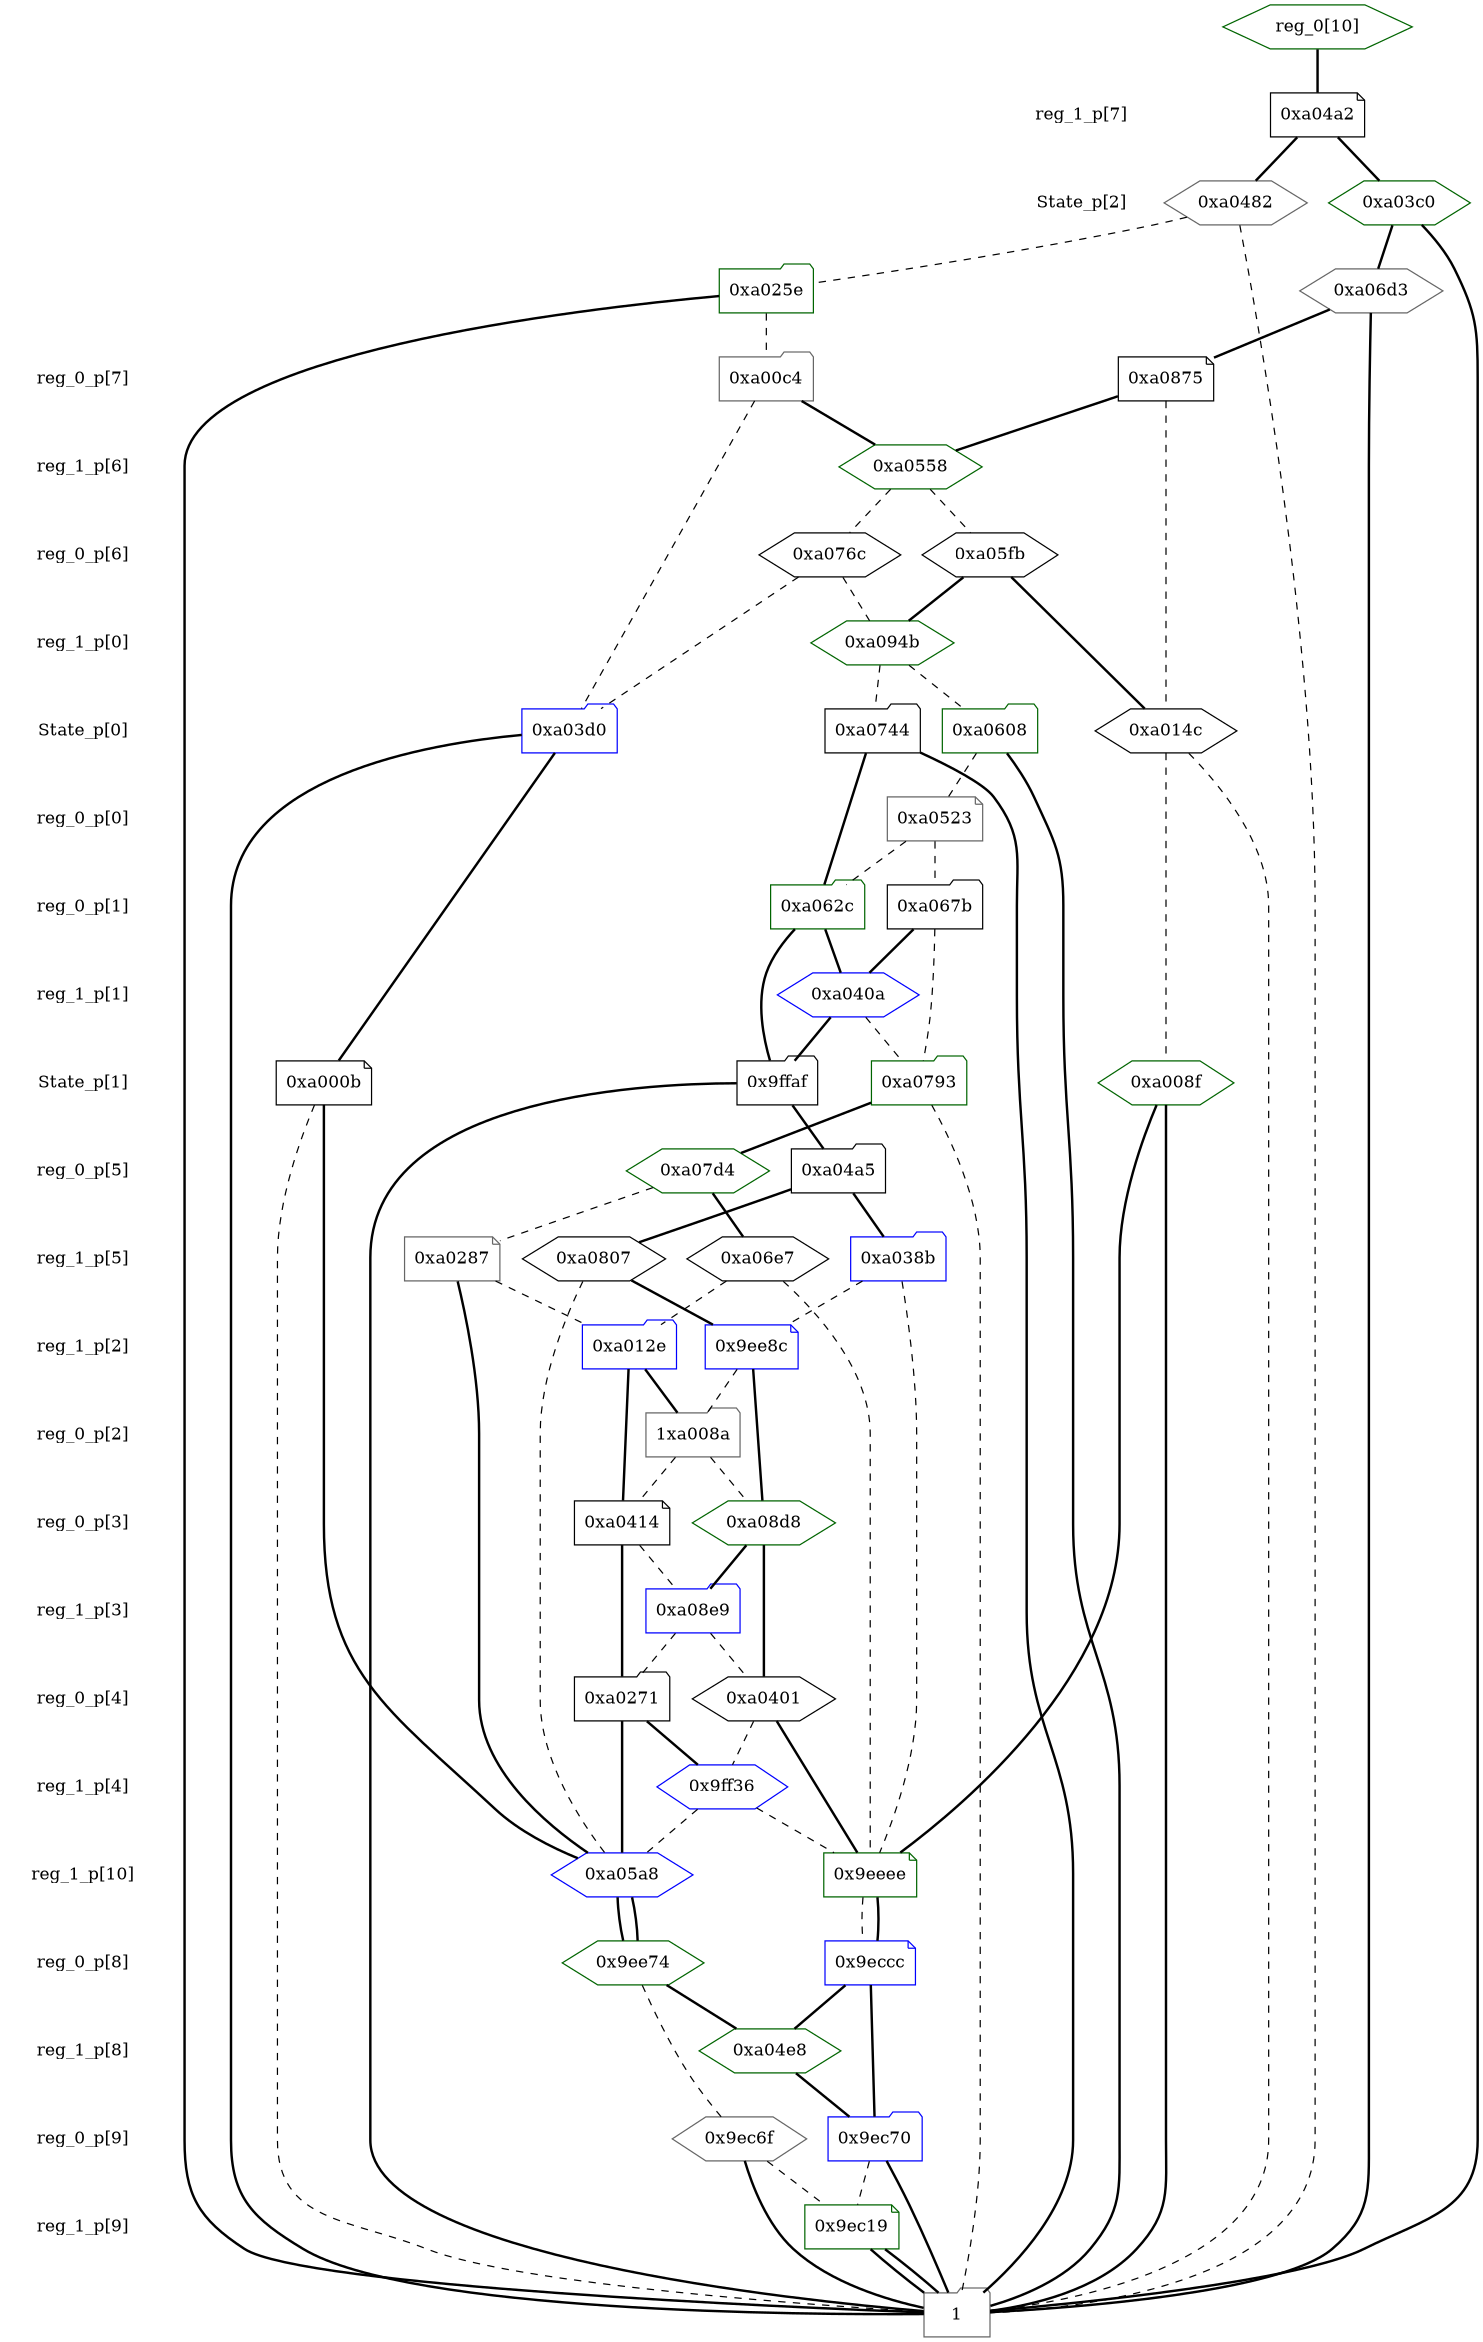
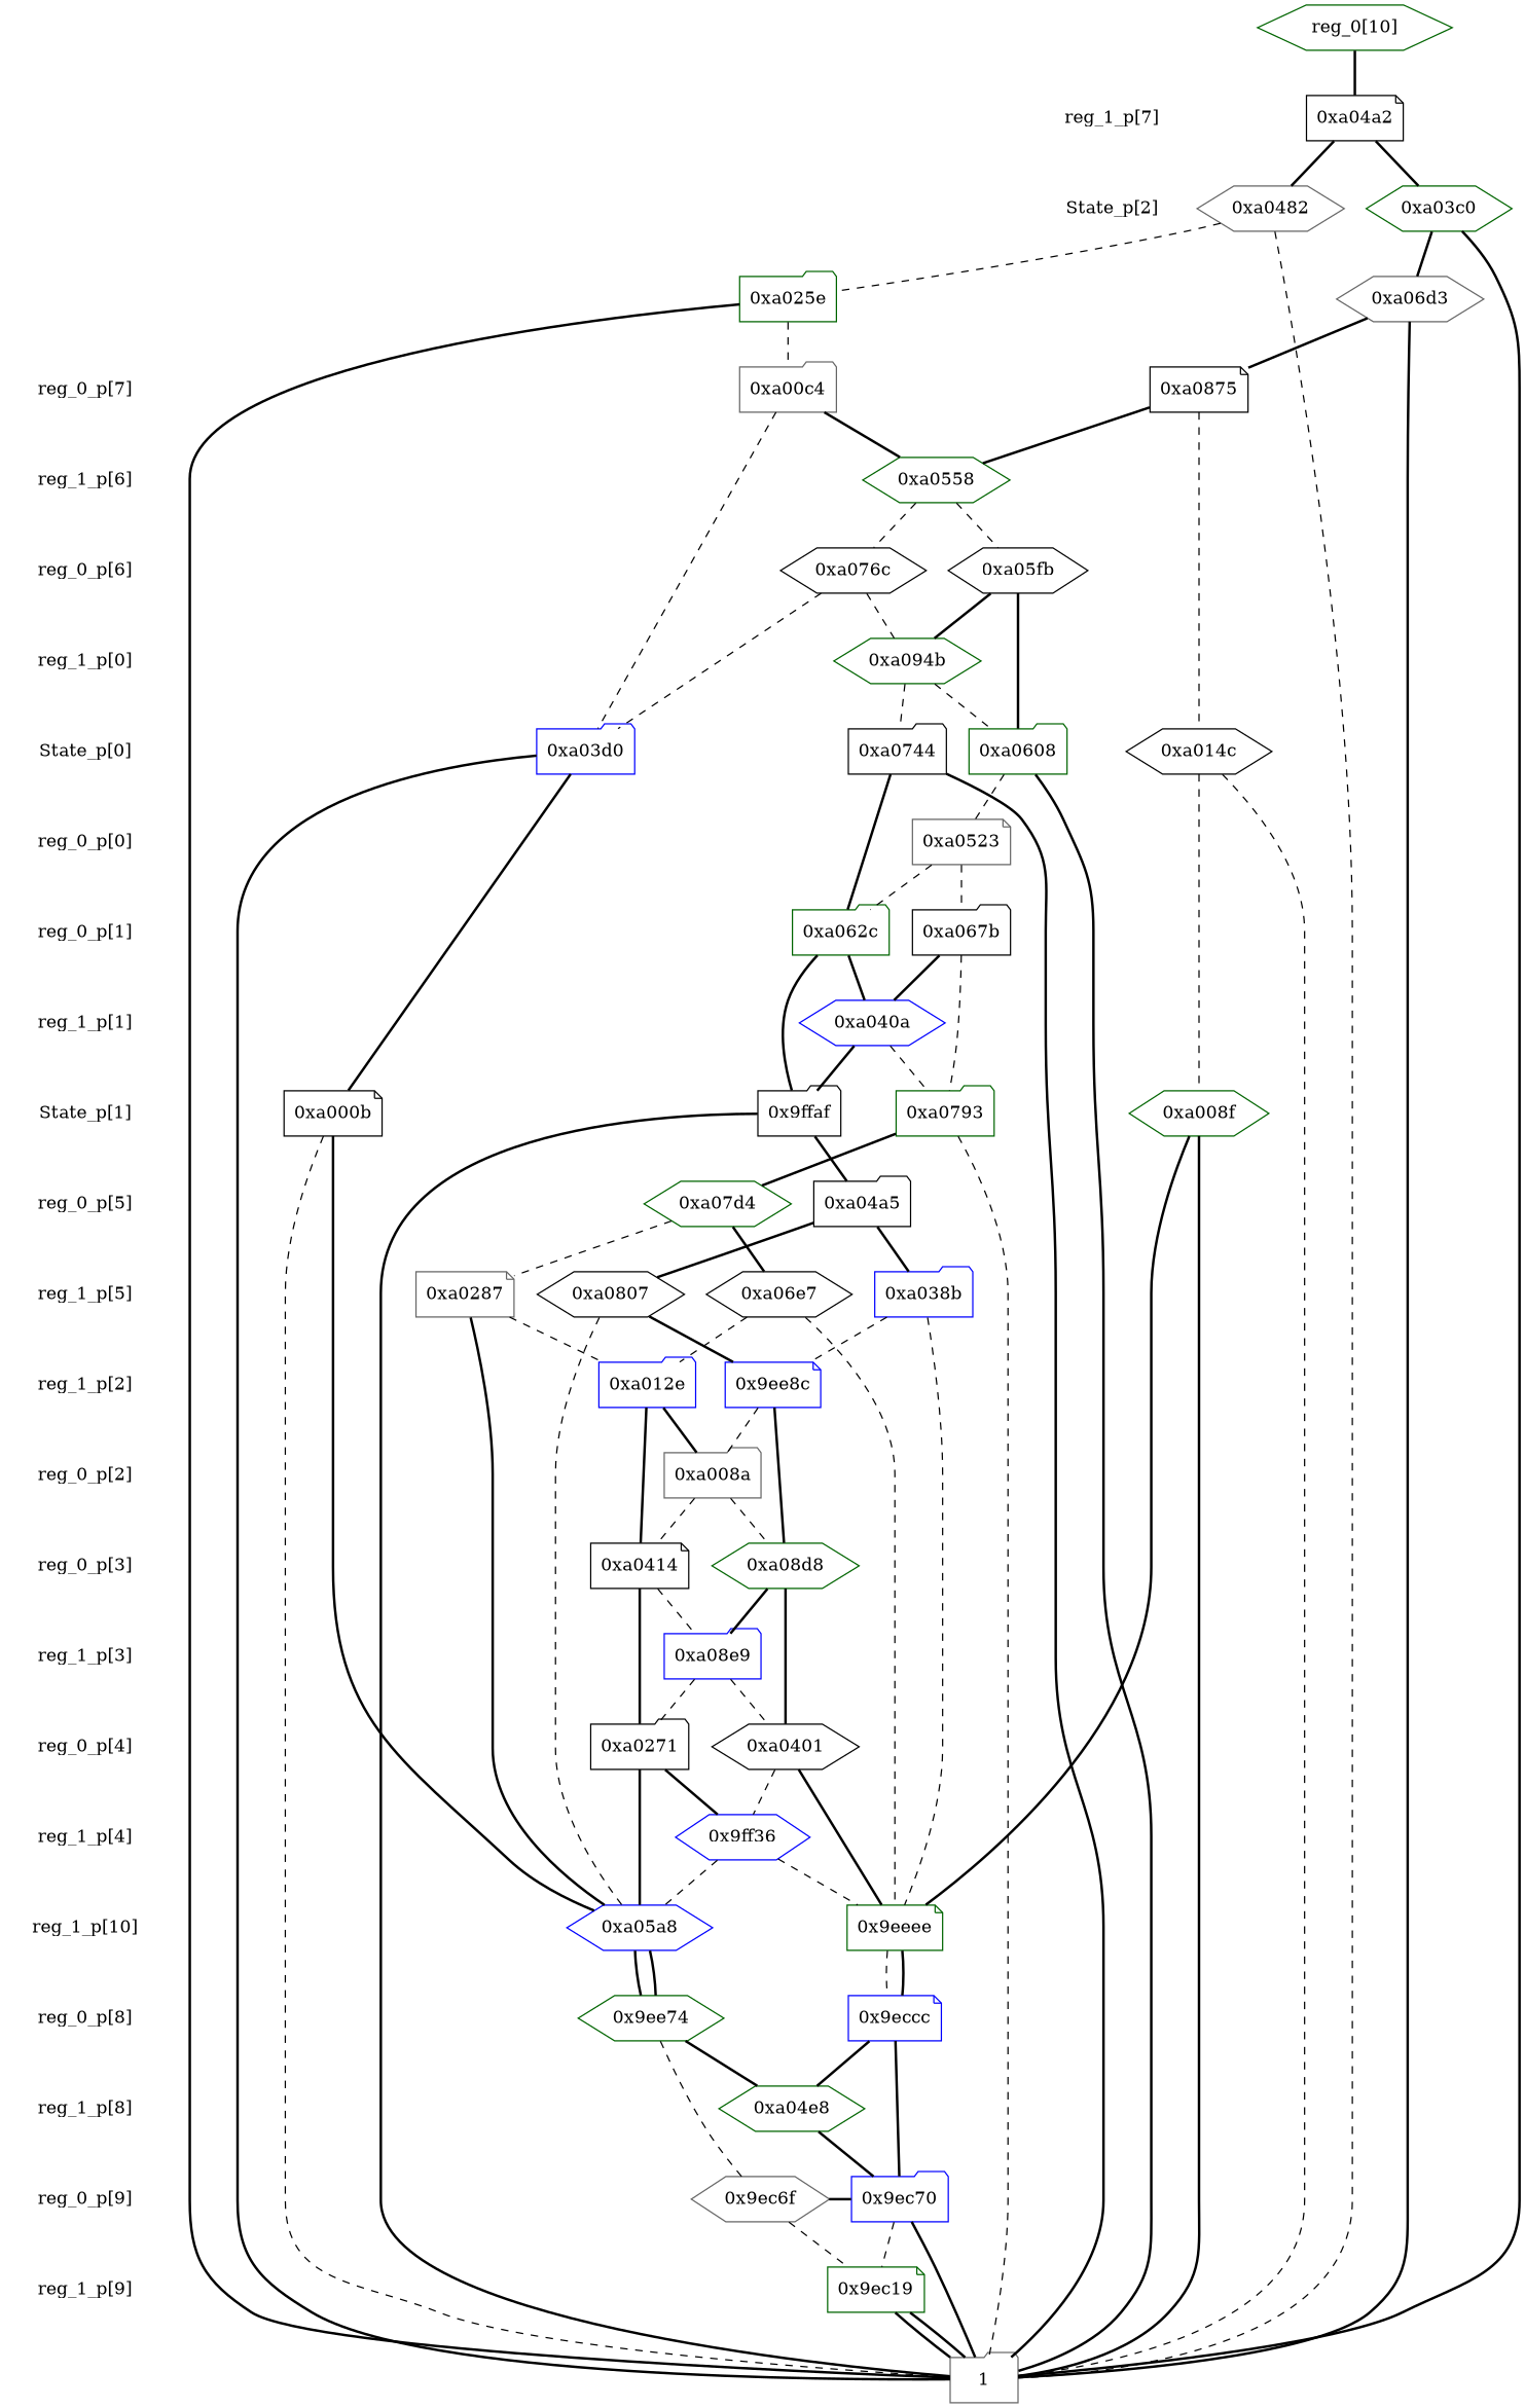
  digraph {
    node [shape=plaintext color=black]
    edge [dir=none style=bold]
    "CONST NODES" [style=invis color=""]
    " reg_1_p[7] "
    " State_p[2] " [color=darkgreen]
    " reg_0_p[7] "
    " reg_1_p[6] " [color=blue]
    " reg_0_p[6] "
    " reg_1_p[0] "
    " State_p[0] " [color=darkgreen]
    " reg_0_p[0] " [color=gray40]
    " reg_0_p[1] " [color=blue]
    " reg_1_p[1] " [color=darkgreen]
    " State_p[1] " [color=gray40]
    " reg_0_p[5] " [color=gray40]
    " reg_1_p[5] " [color=blue]
    " reg_1_p[2] " [color=blue]
    " reg_0_p[2] " [color=gray40]
    " reg_0_p[3] "
    " reg_1_p[3] " [color=gray40]
    " reg_0_p[4] " [color=gray40]
    " reg_1_p[4] "
    " reg_1_p[10] " [color=blue]
    " reg_0_p[8] "
    " reg_1_p[8] " [color=darkgreen]
    " reg_0_p[9] "
    " reg_1_p[9] " [color=darkgreen]
    "  reg_0[10]  " [color=darkgreen shape=hexagon]
    "0xa04a2" [shape=note]
    "0xa0482" [color=gray40 shape=hexagon]
    "0xa03c0" [color=darkgreen shape=hexagon]
    "0xa025e" [color=darkgreen shape=folder]
    "0xa06d3" [color=gray40 shape=hexagon]
    "0xa00c4" [color=gray40 shape=folder]
    "0xa0875" [shape=note]
    "0xa0558" [color=darkgreen shape=hexagon]
    "0xa05fb" [shape=hexagon]
    "0xa076c" [shape=hexagon]
    "0xa094b" [color=darkgreen shape=hexagon]
    "0xa0744" [shape=folder]
    "0xa03d0" [color=blue shape=folder]
    "0xa014c" [shape=hexagon]
    "0xa0608" [color=darkgreen shape=folder]
    "0xa0523" [color=gray40 shape=note]
    "0xa062c" [color=darkgreen shape=folder]
    "0xa067b" [shape=folder]
    "0xa040a" [color=blue shape=hexagon]
    "0x9ffaf" [shape=folder]
    "0xa0793" [color=darkgreen shape=folder]
    "0xa008f" [color=darkgreen shape=hexagon]
    "0xa000b" [shape=note]
    "0xa04a5" [shape=folder]
    "0xa07d4" [color=darkgreen shape=hexagon]
    "0xa0287" [color=gray40 shape=note]
    "0xa038b" [color=blue shape=folder]
    "0xa06e7" [shape=hexagon]
    "0xa0807" [shape=hexagon]
    "0xa012e" [color=blue shape=folder]
    "0x9ee8c" [color=blue shape=note]
-   "0xa008a" [color=gray40 shape=folder label="1xa008a"]
+   "0xa008a" [color=gray40 shape=folder]
    "0xa08d8" [color=darkgreen shape=hexagon]
    "0xa0414" [shape=note]
    "0xa08e9" [color=blue shape=folder]
    "0xa0401" [shape=hexagon]
    "0xa0271" [shape=folder]
    "0x9ff36" [color=blue shape=hexagon]
    "0x9eeee" [color=darkgreen shape=note]
    "0xa05a8" [color=blue shape=hexagon]
    "0x9eccc" [color=blue shape=note]
    "0x9ee74" [color=darkgreen shape=hexagon]
    "0xa04e8" [color=darkgreen shape=hexagon]
    "0x9ec70" [color=blue shape=folder]
    "0x9ec6f" [color=gray40 shape=hexagon]
    "0x9ec19" [color=darkgreen shape=note]
    n73 [color=gray40 label=1 shape=folder]
    subgraph sub_1 {
      "CONST NODES"
      " reg_1_p[7] "
      " State_p[2] "
      " reg_0_p[7] "
      " reg_1_p[6] "
      " reg_0_p[6] "
      " reg_1_p[0] "
      " State_p[0] "
      " reg_0_p[0] "
      " reg_0_p[1] "
      " reg_1_p[1] "
      " State_p[1] "
      " reg_0_p[5] "
      " reg_1_p[5] "
      " reg_1_p[2] "
      " reg_0_p[2] "
      " reg_0_p[3] "
      " reg_1_p[3] "
      " reg_0_p[4] "
      " reg_1_p[4] "
      " reg_1_p[10] "
      " reg_0_p[8] "
      " reg_1_p[8] "
      " reg_0_p[9] "
      " reg_1_p[9] "
    }
    subgraph sub_2 {
      rank=same
      "  reg_0[10]  "
    }
    subgraph sub_3 {
      rank=same
      " reg_1_p[7] "
      "0xa04a2"
    }
    subgraph sub_4 {
      rank=same
      " State_p[2] "
      "0xa0482"
      "0xa03c0"
    }
    subgraph sub_5 {
      rank=same
      "0xa025e"
      "0xa06d3"
    }
    subgraph sub_6 {
      rank=same
      " reg_0_p[7] "
      "0xa00c4"
      "0xa0875"
    }
    subgraph sub_7 {
      rank=same
      " reg_1_p[6] "
      "0xa0558"
    }
    subgraph sub_8 {
      rank=same
      " reg_0_p[6] "
      "0xa05fb"
      "0xa076c"
    }
    subgraph sub_9 {
      rank=same
      " reg_1_p[0] "
      "0xa094b"
    }
    subgraph sub_10 {
      rank=same
      " State_p[0] "
      "0xa0744"
      "0xa03d0"
      "0xa014c"
      "0xa0608"
    }
    subgraph sub_11 {
      rank=same
      " reg_0_p[0] "
      "0xa0523"
    }
    subgraph sub_12 {
      rank=same
      " reg_0_p[1] "
      "0xa062c"
      "0xa067b"
    }
    subgraph sub_13 {
      rank=same
      " reg_1_p[1] "
      "0xa040a"
    }
    subgraph sub_14 {
      rank=same
      " State_p[1] "
      "0x9ffaf"
      "0xa0793"
      "0xa008f"
      "0xa000b"
    }
    subgraph sub_15 {
      rank=same
      " reg_0_p[5] "
      "0xa04a5"
      "0xa07d4"
    }
    subgraph sub_16 {
      rank=same
      " reg_1_p[5] "
      "0xa0287"
      "0xa038b"
      "0xa06e7"
      "0xa0807"
    }
    subgraph sub_17 {
      rank=same
      " reg_1_p[2] "
      "0xa012e"
      "0x9ee8c"
    }
    subgraph sub_18 {
      rank=same
      " reg_0_p[2] "
      "0xa008a"
    }
    subgraph sub_19 {
      rank=same
      " reg_0_p[3] "
      "0xa08d8"
      "0xa0414"
    }
    subgraph sub_20 {
      rank=same
      " reg_1_p[3] "
      "0xa08e9"
    }
    subgraph sub_21 {
      rank=same
      " reg_0_p[4] "
      "0xa0401"
      "0xa0271"
    }
    subgraph sub_22 {
      rank=same
      " reg_1_p[4] "
      "0x9ff36"
    }
    subgraph sub_23 {
      rank=same
      " reg_1_p[10] "
      "0x9eeee"
      "0xa05a8"
    }
    subgraph sub_24 {
      rank=same
      " reg_0_p[8] "
      "0x9eccc"
      "0x9ee74"
    }
    subgraph sub_25 {
      rank=same
      " reg_1_p[8] "
      "0xa04e8"
    }
    subgraph sub_26 {
      rank=same
      " reg_0_p[9] "
      "0x9ec70"
      "0x9ec6f"
    }
    subgraph sub_27 {
      rank=same
      " reg_1_p[9] "
      "0x9ec19"
    }
    subgraph sub_28 {
      rank=same
      "CONST NODES"
      subgraph sub_29 {
        rank=same
        n73
      }
    }
    " reg_1_p[7] " -> " State_p[2] " [style=invis]
    " reg_0_p[7] " -> " reg_1_p[6] " [style=invis]
    " reg_1_p[6] " -> " reg_0_p[6] " [style=invis]
    " reg_0_p[6] " -> " reg_1_p[0] " [style=invis]
    " reg_1_p[0] " -> " State_p[0] " [style=invis]
    " State_p[0] " -> " reg_0_p[0] " [style=invis]
    " reg_0_p[0] " -> " reg_0_p[1] " [style=invis]
    " reg_0_p[1] " -> " reg_1_p[1] " [style=invis]
    " reg_1_p[1] " -> " State_p[1] " [style=invis]
    " State_p[1] " -> " reg_0_p[5] " [style=invis]
    " reg_0_p[5] " -> " reg_1_p[5] " [style=invis]
    " reg_1_p[5] " -> " reg_1_p[2] " [style=invis]
    " reg_1_p[2] " -> " reg_0_p[2] " [style=invis]
    " reg_0_p[2] " -> " reg_0_p[3] " [style=invis]
    " reg_0_p[3] " -> " reg_1_p[3] " [style=invis]
    " reg_1_p[3] " -> " reg_0_p[4] " [style=invis]
    " reg_0_p[4] " -> " reg_1_p[4] " [style=invis]
    " reg_1_p[4] " -> " reg_1_p[10] " [style=invis]
    " reg_1_p[10] " -> " reg_0_p[8] " [style=invis]
    " reg_0_p[8] " -> " reg_1_p[8] " [style=invis]
    " reg_1_p[8] " -> " reg_0_p[9] " [style=invis]
    " reg_0_p[9] " -> " reg_1_p[9] " [style=invis]
    " reg_1_p[9] " -> "CONST NODES" [style=invis]
    "  reg_0[10]  " -> "0xa04a2"
    "0xa04a2" -> "0xa0482"
    "0xa04a2" -> "0xa03c0"
    "0xa0482" -> "0xa025e" [style=dashed]
    "0xa0482" -> n73 [style=dashed]
    "0xa03c0" -> "0xa06d3"
    "0xa03c0" -> n73
    "0xa025e" -> "0xa00c4" [style=dashed]
    "0xa025e" -> n73
    "0xa06d3" -> "0xa0875"
    "0xa06d3" -> n73
    "0xa00c4" -> "0xa0558"
    "0xa00c4" -> "0xa03d0" [style=dashed]
    "0xa0875" -> "0xa0558"
    "0xa0875" -> "0xa014c" [style=dashed]
    "0xa0558" -> "0xa05fb" [style=dashed]
    "0xa0558" -> "0xa076c" [style=dashed]
    "0xa05fb" -> "0xa094b"
-   "0xa05fb" -> "0xa014c"
+   "0xa05fb" -> "0xa0608"
    "0xa076c" -> "0xa094b" [style=dashed]
    "0xa076c" -> "0xa03d0" [style=dashed]
    "0xa094b" -> "0xa0744" [style=dashed]
    "0xa094b" -> "0xa0608" [style=dashed]
    "0xa0744" -> "0xa062c"
    "0xa0744" -> n73
    "0xa03d0" -> "0xa000b"
    "0xa03d0" -> n73
    "0xa014c" -> "0xa008f" [style=dashed]
    "0xa014c" -> n73 [style=dashed]
    "0xa0608" -> "0xa0523" [style=dashed]
    "0xa0608" -> n73
    "0xa0523" -> "0xa062c" [style=dashed]
    "0xa0523" -> "0xa067b" [style=dashed]
    "0xa062c" -> "0xa040a"
    "0xa062c" -> "0x9ffaf"
    "0xa067b" -> "0xa040a"
    "0xa067b" -> "0xa0793" [style=dashed]
    "0xa040a" -> "0x9ffaf"
    "0xa040a" -> "0xa0793" [style=dashed]
    "0x9ffaf" -> "0xa04a5"
    "0x9ffaf" -> n73
    "0xa0793" -> "0xa07d4"
    "0xa0793" -> n73 [style=dashed]
    "0xa008f" -> "0x9eeee"
    "0xa008f" -> n73
    "0xa000b" -> "0xa05a8"
    "0xa000b" -> n73 [style=dashed]
    "0xa04a5" -> "0xa038b"
    "0xa04a5" -> "0xa0807"
    "0xa07d4" -> "0xa0287" [style=dashed]
    "0xa07d4" -> "0xa06e7"
    "0xa0287" -> "0xa012e" [style=dashed]
    "0xa0287" -> "0xa05a8"
    "0xa038b" -> "0x9ee8c" [style=dashed]
    "0xa038b" -> "0x9eeee" [style=dashed]
    "0xa06e7" -> "0xa012e" [style=dashed]
    "0xa06e7" -> "0x9eeee" [style=dashed]
    "0xa0807" -> "0x9ee8c"
    "0xa0807" -> "0xa05a8" [style=dashed]
    "0xa012e" -> "0xa008a"
    "0xa012e" -> "0xa0414"
    "0x9ee8c" -> "0xa008a" [style=dashed]
    "0x9ee8c" -> "0xa08d8"
    "0xa008a" -> "0xa08d8" [style=dashed]
    "0xa008a" -> "0xa0414" [style=dashed]
    "0xa08d8" -> "0xa08e9"
    "0xa08d8" -> "0xa0401"
    "0xa0414" -> "0xa08e9" [style=dashed]
    "0xa0414" -> "0xa0271"
    "0xa08e9" -> "0xa0401" [style=dashed]
    "0xa08e9" -> "0xa0271" [style=dashed]
    "0xa0401" -> "0x9ff36" [style=dashed]
    "0xa0401" -> "0x9eeee"
    "0xa0271" -> "0x9ff36"
    "0xa0271" -> "0xa05a8"
    "0x9ff36" -> "0x9eeee" [style=dashed]
    "0x9ff36" -> "0xa05a8" [style=dashed]
    "0x9eeee" -> "0x9eccc" [style=dashed]
    "0x9eeee" -> "0x9eccc"
    "0xa05a8" -> "0x9ee74"
    "0xa05a8" -> "0x9ee74"
    "0x9eccc" -> "0xa04e8"
    "0x9eccc" -> "0x9ec70"
    "0x9ee74" -> "0xa04e8"
    "0x9ee74" -> "0x9ec6f" [style=dashed]
    "0xa04e8" -> "0x9ec70"
    "0x9ec70" -> "0x9ec19" [style=dashed]
    "0x9ec70" -> n73
    "0x9ec6f" -> "0x9ec19" [style=dashed]
-   "0x9ec6f" -> n73
+   "0x9ec6f" -> "0x9ec70"
    "0x9ec19" -> n73
    "0x9ec19" -> n73
  }
